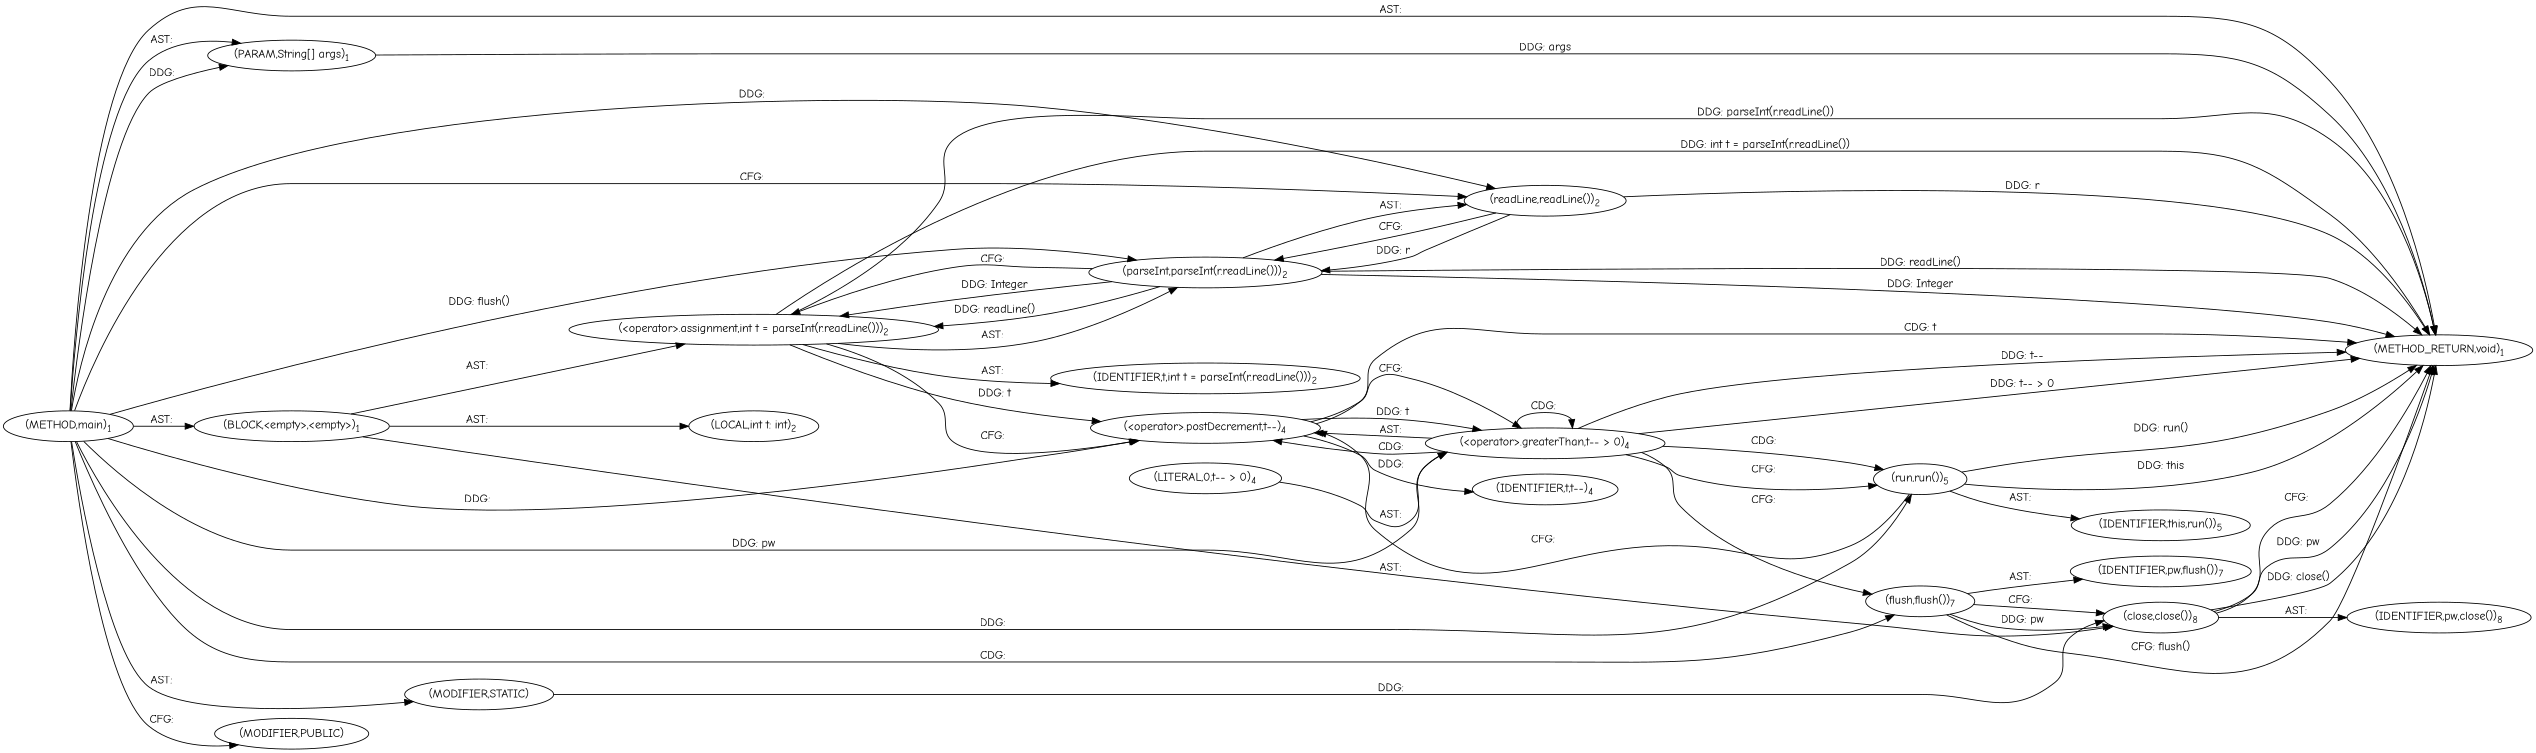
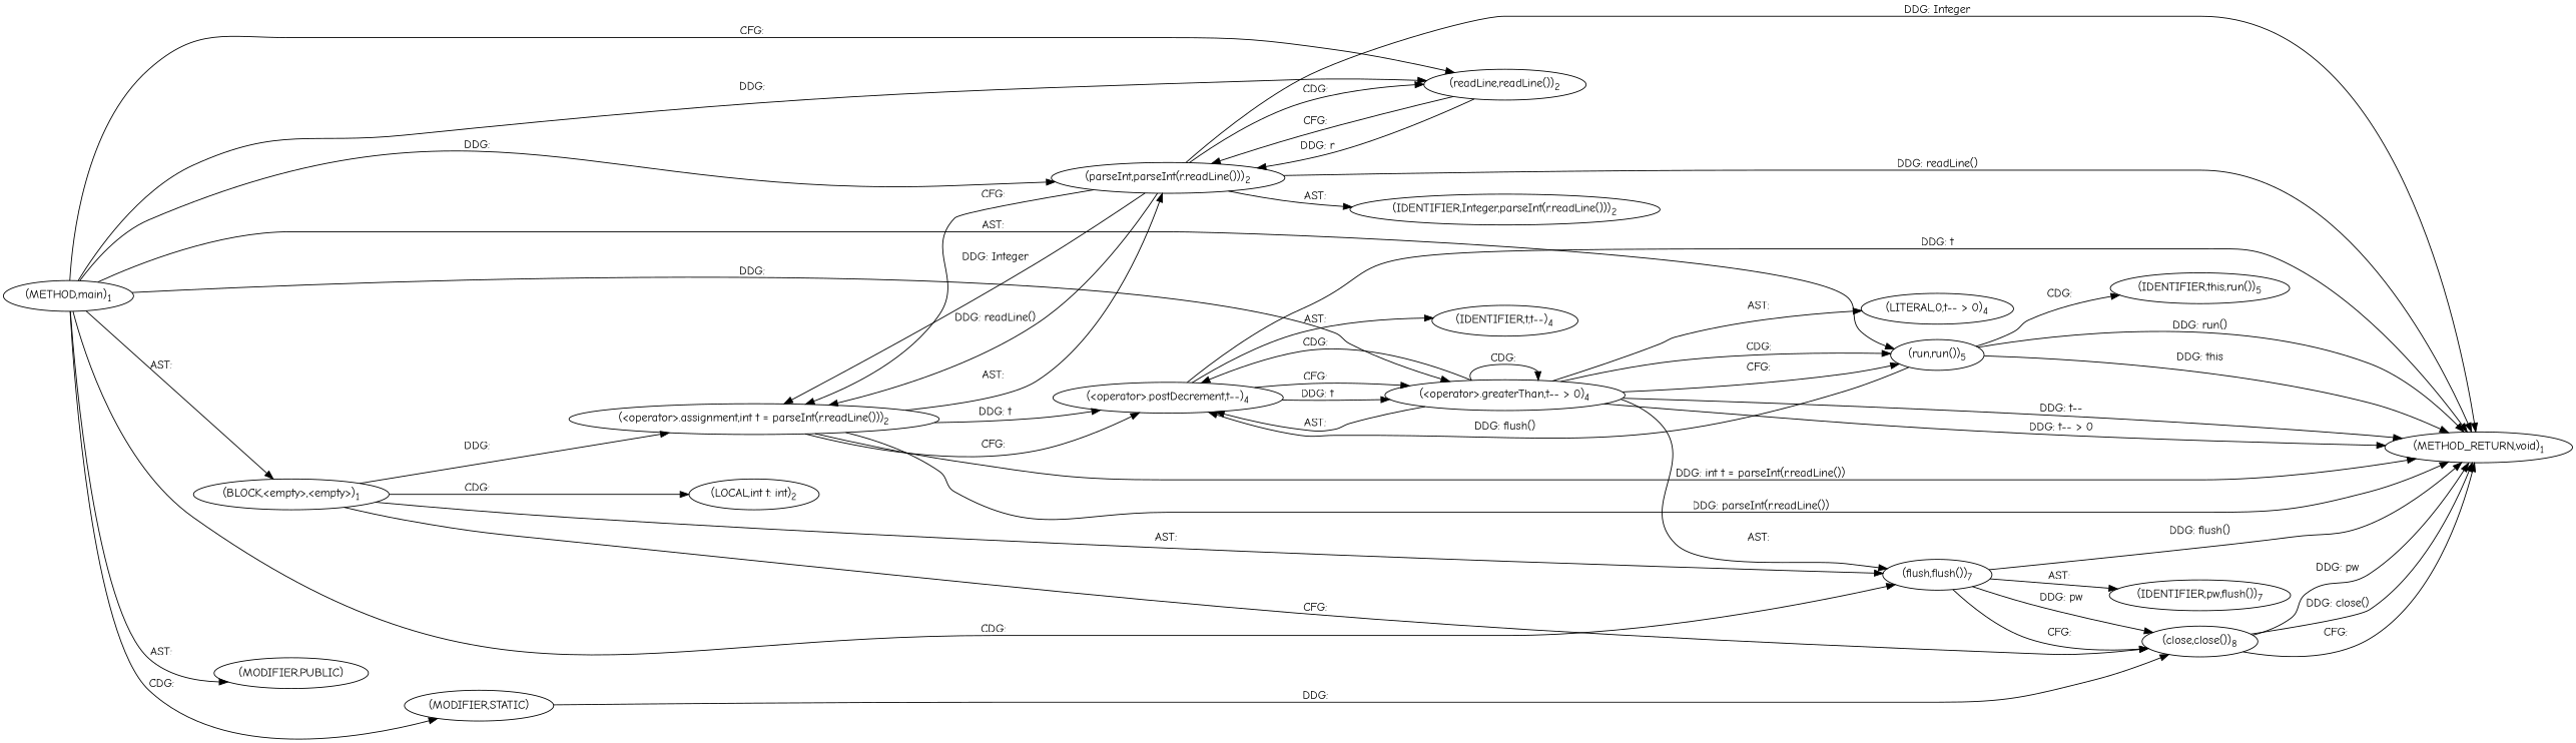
  digraph {
    fontname="Comic Neue"
    rankdir=LR
    node [fontname="Comic Neue"]
    edge [fontname="Comic Neue"]
    n1 [label=<(METHOD,main)<SUB>1</SUB>>]
-   n2 [label=<(PARAM,String[] args)<SUB>1</SUB>>]
    n3 [label=<(BLOCK,&lt;empty&gt;,&lt;empty&gt;)<SUB>1</SUB>>]
    n4 [label=<(parseInt,parseInt(r.readLine()))<SUB>2</SUB>>]
    n5 [label=<(readLine,readLine())<SUB>2</SUB>>]
    n6 [label=<(&lt;operator&gt;.greaterThan,t-- &gt; 0)<SUB>4</SUB>>]
    n7 [label=<(&lt;operator&gt;.postDecrement,t--)<SUB>4</SUB>>]
    n8 [label=<(run,run())<SUB>5</SUB>>]
    n9 [label=<(flush,flush())<SUB>7</SUB>>]
    n10 [label=<(MODIFIER,PUBLIC)>]
    n11 [label=<(MODIFIER,STATIC)>]
    n12 [label=<(METHOD_RETURN,void)<SUB>1</SUB>>]
    n13 [label=<(close,close())<SUB>8</SUB>>]
    n14 [label=<(LOCAL,int t: int)<SUB>2</SUB>>]
    n15 [label=<(&lt;operator&gt;.assignment,int t = parseInt(r.readLine()))<SUB>2</SUB>>]
+   n16 [label=<(IDENTIFIER,Integer,parseInt(r.readLine()))<SUB>2</SUB>>]
    n17 [label=<(LITERAL,0,t-- &gt; 0)<SUB>4</SUB>>]
    n18 [label=<(IDENTIFIER,t,t--)<SUB>4</SUB>>]
    n19 [label=<(IDENTIFIER,this,run())<SUB>5</SUB>>]
    n20 [label=<(IDENTIFIER,pw,flush())<SUB>7</SUB>>]
-   n21 [label=<(IDENTIFIER,pw,close())<SUB>8</SUB>>]
-   n22 [label=<(IDENTIFIER,t,int t = parseInt(r.readLine()))<SUB>2</SUB>>]
-   n1 -> n2 [label="AST: "]
-   n1 -> n2 [label="DDG: "]
    n1 -> n3 [label="AST: "]
-   n1 -> n4 [label="DDG: flush()"]
+   n1 -> n4 [label="DDG: "]
    n1 -> n5 [label="CFG: "]
    n1 -> n5 [label="DDG: "]
-   n1 -> n6 [label="DDG: pw"]
-   n1 -> n7 [label="DDG: "]
-   n1 -> n8 [label="DDG: "]
+   n1 -> n6 [label="DDG: "]
+   n1 -> n8 [label="AST: "]
    n1 -> n9 [label="CDG: "]
-   n1 -> n10 [label="CFG: "]
-   n1 -> n11 [label="AST: "]
-   n1 -> n12 [label="AST: "]
-   n2 -> n12 [label="DDG: args"]
-   n3 -> n13 [label="AST: "]
-   n3 -> n14 [label="AST: "]
-   n3 -> n15 [label="AST: "]
-   n4 -> n5 [label="AST: "]
+   n1 -> n10 [label="AST: "]
+   n1 -> n11 [label="CDG: "]
+   n3 -> n9 [label="AST: "]
+   n3 -> n13 [label="CFG: "]
+   n3 -> n14 [label="CDG: "]
+   n3 -> n15 [label="DDG: "]
+   n4 -> n5 [label="CDG: "]
    n4 -> n12 [label="DDG: readLine()"]
    n4 -> n12 [label="DDG: Integer"]
    n4 -> n15 [label="CFG: "]
    n4 -> n15 [label="DDG: Integer"]
    n4 -> n15 [label="DDG: readLine()"]
+   n4 -> n16 [label="AST: "]
    n5 -> n4 [label="CFG: "]
    n5 -> n4 [label="DDG: r"]
-   n5 -> n12 [label="DDG: r"]
    n6 -> n6 [label="CDG: "]
    n6 -> n7 [label="AST: "]
    n6 -> n7 [label="CDG: "]
    n6 -> n8 [label="CFG: "]
    n6 -> n8 [label="CDG: "]
-   n6 -> n9 [label="CFG: "]
+   n6 -> n9 [label="AST: "]
    n6 -> n12 [label="DDG: t--"]
    n6 -> n12 [label="DDG: t-- &gt; 0"]
-   n17 -> n6 [label="AST: "]
+   n6 -> n17 [label="AST: "]
    n7 -> n6 [label="CFG: "]
    n7 -> n6 [label="DDG: t"]
-   n7 -> n12 [label="CDG: t"]
-   n7 -> n18 [label="DDG: "]
-   n8 -> n7 [label="CFG: "]
+   n7 -> n12 [label="DDG: t"]
+   n7 -> n18 [label="AST: "]
+   n8 -> n7 [label="DDG: flush()"]
    n8 -> n12 [label="DDG: run()"]
    n8 -> n12 [label="DDG: this"]
-   n8 -> n19 [label="AST: "]
-   n9 -> n12 [label="CFG: flush()"]
+   n8 -> n19 [label="CDG: "]
+   n9 -> n12 [label="DDG: flush()"]
    n9 -> n13 [label="CFG: "]
    n9 -> n13 [label="DDG: pw"]
    n9 -> n20 [label="AST: "]
    n11 -> n13 [label="DDG: "]
    n13 -> n12 [label="CFG: "]
    n13 -> n12 [label="DDG: pw"]
    n13 -> n12 [label="DDG: close()"]
-   n13 -> n21 [label="AST: "]
    n15 -> n4 [label="AST: "]
    n15 -> n7 [label="CFG: "]
    n15 -> n7 [label="DDG: t"]
    n15 -> n12 [label="DDG: parseInt(r.readLine())"]
    n15 -> n12 [label="DDG: int t = parseInt(r.readLine())"]
-   n15 -> n22 [label="AST: "]
  }
